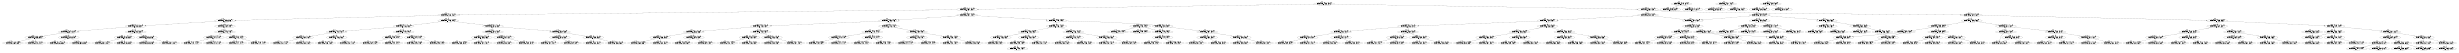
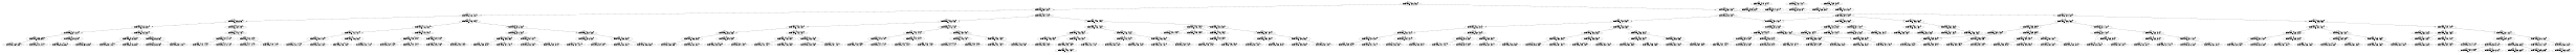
  digraph {
    n1 [label="Node{data=[4508, 4508]}"]
    n2 [label="Node{data=[4384, 4384]}"]
    n3 [label="Node{data=[4587, 4587]}"]
    n4 [label="Node{data=[4180, 4180]}"]
    n5 [label="Node{data=[4454, 4454]}"]
    n6 [label="Node{data=[4540, 4540]}"]
    n7 [label="Node{data=[4619, 4619]}"]
    n8 [label="Node{data=[3738, 3738]}"]
    n9 [label="Node{data=[4196, 4196]}"]
    n10 [label="Node{data=[4438, 4438]}"]
    n11 [label="Node{data=[4492, 4492]}"]
    n12 [label="Node{data=[3730, 3730]}"]
    n13 [label="Node{data=[4139, 4139]}"]
    n14 [label="Node{data=[4188, 4188]}"]
    n15 [label="Node{data=[4376, 4376]}"]
    n16 [label="Node{data=[3247, 3247]}"]
    n17 [label="Node{data=[3734, 3734]}"]
    n18 [label="Node{data=[4143, 4143]}"]
    n19 [label="Node{data=[2395, 2395]}"]
    n20 [label="Node{data=[3422, 3422]}"]
    n21 [label="Node{data=[3732, 3732]}"]
    n22 [label="Node{data=[3736, 3736]}"]
    n23 [label="Node{data=[1839, 1839]}"]
    n24 [label="Node{data=[2472, 2472]}"]
    n25 [label="Node{data=[3268, 3268]}"]
    n26 [label="Node{data=[3502, 3502]}"]
    n27 [label="Node{data=[3731, 3731]}"]
    n28 [label="Node{data=[3733, 3733]}"]
    n29 [label="Node{data=[3735, 3735]}"]
    n30 [label="Node{data=[3737, 3737]}"]
    n31 [label="Node{data=[4141, 4141]}"]
    n32 [label="Node{data=[4145, 4145]}"]
    n33 [label="Node{data=[3740, 3740]}"]
    n34 [label="Node{data=[3739, 3739]}"]
    n35 [label="Node{data=[3741, 3741]}"]
    n36 [label="Node{data=[4137, 4137]}"]
    n37 [label="Node{data=[3743, 3743]}"]
-   n38 [label="Node{data=[4138, 4138]}"]
    n39 [label="Node{data=[4140, 4140]}"]
    n40 [label="Node{data=[4142, 4142]}"]
    n41 [label="Node{data=[4144, 4144]}"]
    n42 [label="Node{data=[4179, 4179]}"]
    n43 [label="Node{data=[4184, 4184]}"]
    n44 [label="Node{data=[4192, 4192]}"]
    n45 [label="Node{data=[4372, 4372]}"]
    n46 [label="Node{data=[4380, 4380]}"]
    n47 [label="Node{data=[4182, 4182]}"]
    n48 [label="Node{data=[4186, 4186]}"]
    n49 [label="Node{data=[4190, 4190]}"]
    n50 [label="Node{data=[4194, 4194]}"]
    n51 [label="Node{data=[4181, 4181]}"]
    n52 [label="Node{data=[4183, 4183]}"]
    n53 [label="Node{data=[4185, 4185]}"]
    n54 [label="Node{data=[4187, 4187]}"]
    n55 [label="Node{data=[4189, 4189]}"]
    n56 [label="Node{data=[4191, 4191]}"]
    n57 [label="Node{data=[4193, 4193]}"]
    n58 [label="Node{data=[4195, 4195]}"]
    n59 [label="Node{data=[4325, 4325]}"]
    n60 [label="Node{data=[4374, 4374]}"]
    n61 [label="Node{data=[4378, 4378]}"]
    n62 [label="Node{data=[4382, 4382]}"]
    n63 [label="Node{data=[4305, 4305]}"]
    n64 [label="Node{data=[4371, 4371]}"]
    n65 [label="Node{data=[4373, 4373]}"]
    n66 [label="Node{data=[4375, 4375]}"]
    n67 [label="Node{data=[4377, 4377]}"]
    n68 [label="Node{data=[4379, 4379]}"]
    n69 [label="Node{data=[4381, 4381]}"]
    n70 [label="Node{data=[4383, 4383]}"]
    n71 [label="Node{data=[4430, 4430]}"]
    n72 [label="Node{data=[4446, 4446]}"]
    n73 [label="Node{data=[4462, 4462]}"]
    n74 [label="Node{data=[4500, 4500]}"]
    n75 [label="Node{data=[4388, 4388]}"]
    n76 [label="Node{data=[4434, 4434]}"]
    n77 [label="Node{data=[4442, 4442]}"]
    n78 [label="Node{data=[4450, 4450]}"]
    n79 [label="Node{data=[4386, 4386]}"]
    n80 [label="Node{data=[4390, 4390]}"]
    n81 [label="Node{data=[4432, 4432]}"]
    n82 [label="Node{data=[4436, 4436]}"]
    n83 [label="Node{data=[4385, 4385]}"]
    n84 [label="Node{data=[4387, 4387]}"]
    n85 [label="Node{data=[4389, 4389]}"]
    n86 [label="Node{data=[4391, 4391]}"]
    n87 [label="Node{data=[4431, 4431]}"]
    n88 [label="Node{data=[4433, 4433]}"]
    n89 [label="Node{data=[4435, 4435]}"]
    n90 [label="Node{data=[4437, 4437]}"]
    n91 [label="Node{data=[4440, 4440]}"]
    n92 [label="Node{data=[4444, 4444]}"]
    n93 [label="Node{data=[4448, 4448]}"]
    n94 [label="Node{data=[4452, 4452]}"]
    n95 [label="Node{data=[4439, 4439]}"]
    n96 [label="Node{data=[4441, 4441]}"]
    n97 [label="Node{data=[4443, 4443]}"]
    n98 [label="Node{data=[4445, 4445]}"]
    n99 [label="Node{data=[4447, 4447]}"]
    n100 [label="Node{data=[4449, 4449]}"]
    n101 [label="Node{data=[4451, 4451]}"]
    n102 [label="Node{data=[4453, 4453]}"]
    n103 [label="Node{data=[4458, 4458]}"]
    n104 [label="Node{data=[4466, 4466]}"]
    n105 [label="Node{data=[4496, 4496]}"]
    n106 [label="Node{data=[4504, 4504]}"]
    n107 [label="Node{data=[4456, 4456]}"]
    n108 [label="Node{data=[4460, 4460]}"]
    n109 [label="Node{data=[4464, 4464]}"]
    n110 [label="Node{data=[4468, 4468]}"]
    n111 [label="Node{data=[4455, 4455]}"]
    n112 [label="Node{data=[4459, 4459]}"]
    n113 [label="Node{data=[4461, 4461]}"]
    n114 [label="Node{data=[4457, 4457]}"]
    n115 [label="Node{data=[4463, 4463]}"]
    n116 [label="Node{data=[4465, 4465]}"]
    n117 [label="Node{data=[4467, 4467]}"]
    n118 [label="Node{data=[4469, 4469]}"]
    n119 [label="Node{data=[4494, 4494]}"]
    n120 [label="Node{data=[4502, 4502]}"]
    n121 [label="Node{data=[4506, 4506]}"]
    n122 [label="Node{data=[4493, 4493]}"]
    n123 [label="Node{data=[4495, 4495]}"]
    n124 [label="Node{data=[4498, 4498]}"]
    n125 [label="Node{data=[4497, 4497]}"]
    n126 [label="Node{data=[4499, 4499]}"]
    n127 [label="Node{data=[4501, 4501]}"]
    n128 [label="Node{data=[4503, 4503]}"]
    n129 [label="Node{data=[4505, 4505]}"]
    n130 [label="Node{data=[4507, 4507]}"]
    n131 [label="Node{data=[4524, 4524]}"]
    n132 [label="Node{data=[4571, 4571]}"]
    n133 [label="Node{data=[4603, 4603]}"]
    n134 [label="Node{data=[4635, 4635]}"]
    n135 [label="Node{data=[4516, 4516]}"]
    n136 [label="Node{data=[4532, 4532]}"]
    n137 [label="Node{data=[4548, 4548]}"]
    n138 [label="Node{data=[4512, 4512]}"]
    n139 [label="Node{data=[4520, 4520]}"]
    n140 [label="Node{data=[4528, 4528]}"]
    n141 [label="Node{data=[4536, 4536]}"]
    n142 [label="Node{data=[4510, 4510]}"]
    n143 [label="Node{data=[4514, 4514]}"]
    n144 [label="Node{data=[4518, 4518]}"]
    n145 [label="Node{data=[4522, 4522]}"]
    n146 [label="Node{data=[4509, 4509]}"]
    n147 [label="Node{data=[4511, 4511]}"]
    n148 [label="Node{data=[4513, 4513]}"]
    n149 [label="Node{data=[4515, 4515]}"]
    n150 [label="Node{data=[4517, 4517]}"]
    n151 [label="Node{data=[4519, 4519]}"]
    n152 [label="Node{data=[4521, 4521]}"]
    n153 [label="Node{data=[4523, 4523]}"]
    n154 [label="Node{data=[4526, 4526]}"]
    n155 [label="Node{data=[4530, 4530]}"]
    n156 [label="Node{data=[4534, 4534]}"]
    n157 [label="Node{data=[4538, 4538]}"]
    n158 [label="Node{data=[4525, 4525]}"]
    n159 [label="Node{data=[4527, 4527]}"]
    n160 [label="Node{data=[4529, 4529]}"]
    n161 [label="Node{data=[4531, 4531]}"]
    n162 [label="Node{data=[4533, 4533]}"]
    n163 [label="Node{data=[4535, 4535]}"]
    n164 [label="Node{data=[4537, 4537]}"]
    n165 [label="Node{data=[4539, 4539]}"]
    n166 [label="Node{data=[4544, 4544]}"]
    n167 [label="Node{data=[4567, 4567]}"]
    n168 [label="Node{data=[4579, 4579]}"]
    n169 [label="Node{data=[4575, 4575]}"]
    n170 [label="Node{data=[4583, 4583]}"]
    n171 [label="Node{data=[4542, 4542]}"]
    n172 [label="Node{data=[4546, 4546]}"]
    n173 [label="Node{data=[4550, 4550]}"]
    n174 [label="Node{data=[4569, 4569]}"]
    n175 [label="Node{data=[4541, 4541]}"]
    n176 [label="Node{data=[4543, 4543]}"]
    n177 [label="Node{data=[4545, 4545]}"]
    n178 [label="Node{data=[4547, 4547]}"]
    n179 [label="Node{data=[4549, 4549]}"]
    n180 [label="Node{data=[4566, 4566]}"]
    n181 [label="Node{data=[4568, 4568]}"]
    n182 [label="Node{data=[4570, 4570]}"]
    n183 [label="Node{data=[4573, 4573]}"]
    n184 [label="Node{data=[4577, 4577]}"]
    n185 [label="Node{data=[4581, 4581]}"]
    n186 [label="Node{data=[4585, 4585]}"]
    n187 [label="Node{data=[4572, 4572]}"]
    n188 [label="Node{data=[4574, 4574]}"]
    n189 [label="Node{data=[4576, 4576]}"]
    n190 [label="Node{data=[4578, 4578]}"]
    n191 [label="Node{data=[4580, 4580]}"]
    n192 [label="Node{data=[4582, 4582]}"]
    n193 [label="Node{data=[4584, 4584]}"]
    n194 [label="Node{data=[4586, 4586]}"]
    n195 [label="Node{data=[4595, 4595]}"]
    n196 [label="Node{data=[4611, 4611]}"]
    n197 [label="Node{data=[4627, 4627]}"]
    n198 [label="Node{data=[4729, 4729]}"]
    n199 [label="Node{data=[4591, 4591]}"]
    n200 [label="Node{data=[4599, 4599]}"]
    n201 [label="Node{data=[4607, 4607]}"]
    n202 [label="Node{data=[4615, 4615]}"]
    n203 [label="Node{data=[4589, 4589]}"]
    n204 [label="Node{data=[4593, 4593]}"]
    n205 [label="Node{data=[4597, 4597]}"]
    n206 [label="Node{data=[4601, 4601]}"]
    n207 [label="Node{data=[4588, 4588]}"]
    n208 [label="Node{data=[4590, 4590]}"]
    n209 [label="Node{data=[4592, 4592]}"]
    n210 [label="Node{data=[4594, 4594]}"]
    n211 [label="Node{data=[4596, 4596]}"]
    n212 [label="Node{data=[4598, 4598]}"]
    n213 [label="Node{data=[4600, 4600]}"]
    n214 [label="Node{data=[4602, 4602]}"]
    n215 [label="Node{data=[4605, 4605]}"]
    n216 [label="Node{data=[4606, 4606]}"]
    n217 [label="Node{data=[4613, 4613]}"]
    n218 [label="Node{data=[4617, 4617]}"]
    n219 [label="Node{data=[4604, 4604]}"]
    n220 [label="Node{data=[4609, 4609]}"]
    n221 [label="Node{data=[4608, 4608]}"]
    n222 [label="Node{data=[4610, 4610]}"]
    n223 [label="Node{data=[4612, 4612]}"]
    n224 [label="Node{data=[4614, 4614]}"]
    n225 [label="Node{data=[4616, 4616]}"]
    n226 [label="Node{data=[4618, 4618]}"]
    n227 [label="Node{data=[4623, 4623]}"]
    n228 [label="Node{data=[4631, 4631]}"]
    n229 [label="Node{data=[4658, 4658]}"]
    n230 [label="Node{data=[6761, 6761]}"]
    n231 [label="Node{data=[4621, 4621]}"]
    n232 [label="Node{data=[4625, 4625]}"]
    n233 [label="Node{data=[4629, 4629]}"]
    n234 [label="Node{data=[4633, 4633]}"]
    n235 [label="Node{data=[4620, 4620]}"]
    n236 [label="Node{data=[4622, 4622]}"]
    n237 [label="Node{data=[4624, 4624]}"]
    n238 [label="Node{data=[4626, 4626]}"]
    n239 [label="Node{data=[4628, 4628]}"]
    n240 [label="Node{data=[4630, 4630]}"]
    n241 [label="Node{data=[4632, 4632]}"]
    n242 [label="Node{data=[4634, 4634]}"]
    n243 [label="Node{data=[4637, 4637]}"]
    n244 [label="Node{data=[4700, 4700]}"]
    n245 [label="Node{data=[6219, 6219]}"]
    n246 [label="Node{data=[7318, 7318]}"]
    n247 [label="Node{data=[4638, 4638]}"]
    n248 [label="Node{data=[4694, 4694]}"]
    n249 [label="Node{data=[4724, 4724]}"]
    n250 [label="Node{data=[4636, 4636]}"]
    n251 [label="Node{data=[5180, 5180]}"]
    n252 [label="Node{data=[6256, 6256]}"]
    n253 [label="Node{data=[7284, 7284]}"]
    n254 [label="Node{data=[7368, 7368]}"]
    n255 [label="Node{data=[4944, 4944]}"]
    n256 [label="Node{data=[5181, 5181]}"]
    n257 [label="Node{data=[6250, 6250]}"]
    n258 [label="Node{data=[6295, 6295]}"]
    n259 [label="Node{data=[7823, 7823]}"]
    n1 -> n2
    n1 -> n3
    n2 -> n4
    n2 -> n5
    n3 -> n6
    n3 -> n7
    n4 -> n8
    n4 -> n9
    n5 -> n10
    n5 -> n11
    n6 -> n131
    n6 -> n132
    n7 -> n133
    n7 -> n134
    n8 -> n12
    n8 -> n13
    n9 -> n14
    n9 -> n15
    n10 -> n71
    n10 -> n72
    n11 -> n73
    n11 -> n74
    n12 -> n16
    n12 -> n17
    n13 -> n18
    n14 -> n43
    n14 -> n44
    n15 -> n45
    n15 -> n46
    n16 -> n19
    n16 -> n20
    n17 -> n21
    n17 -> n22
    n18 -> n31
    n18 -> n32
    n19 -> n23
    n19 -> n24
    n20 -> n25
    n20 -> n26
    n21 -> n27
    n21 -> n28
    n22 -> n29
    n22 -> n30
    n31 -> n39
    n31 -> n40
    n32 -> n41
    n32 -> n42
    n33 -> n34
    n33 -> n35
    n36 -> n37
-   n36 -> n38
    n43 -> n47
    n43 -> n48
    n44 -> n49
    n44 -> n50
    n45 -> n59
    n45 -> n60
    n46 -> n61
    n46 -> n62
    n47 -> n51
    n47 -> n52
    n48 -> n53
    n48 -> n54
    n49 -> n55
    n49 -> n56
    n50 -> n57
    n50 -> n58
    n59 -> n63
    n59 -> n64
    n60 -> n65
    n60 -> n66
    n61 -> n67
    n61 -> n68
    n62 -> n69
    n62 -> n70
    n71 -> n75
    n71 -> n76
    n72 -> n77
    n72 -> n78
    n73 -> n103
    n73 -> n104
    n74 -> n105
    n74 -> n106
    n75 -> n79
    n75 -> n80
    n76 -> n81
    n76 -> n82
    n77 -> n91
    n77 -> n92
    n78 -> n93
    n78 -> n94
    n79 -> n83
    n79 -> n84
    n80 -> n85
    n80 -> n86
    n81 -> n87
    n81 -> n88
    n82 -> n89
    n82 -> n90
    n91 -> n95
    n91 -> n96
    n92 -> n97
    n92 -> n98
    n93 -> n99
    n93 -> n100
    n94 -> n101
    n94 -> n102
    n103 -> n107
    n103 -> n108
    n104 -> n109
    n104 -> n110
    n105 -> n119
    n106 -> n120
    n106 -> n121
    n107 -> n111
    n108 -> n112
    n108 -> n113
    n109 -> n115
    n109 -> n116
    n110 -> n117
    n110 -> n118
    n112 -> n114
    n119 -> n122
    n119 -> n123
    n120 -> n127
    n120 -> n128
    n121 -> n129
    n121 -> n130
    n124 -> n105
    n124 -> n125
    n124 -> n126
    n131 -> n135
    n131 -> n136
    n132 -> n137
    n133 -> n195
    n133 -> n196
    n134 -> n197
    n134 -> n198
    n135 -> n138
    n135 -> n139
    n136 -> n140
    n136 -> n141
    n137 -> n166
    n137 -> n167
    n138 -> n142
    n138 -> n143
    n139 -> n144
    n139 -> n145
    n140 -> n154
    n140 -> n155
    n141 -> n156
    n141 -> n157
    n142 -> n146
    n142 -> n147
    n143 -> n148
    n143 -> n149
    n144 -> n150
    n144 -> n151
    n145 -> n152
    n145 -> n153
    n154 -> n158
    n154 -> n159
    n155 -> n160
    n155 -> n161
    n156 -> n162
    n156 -> n163
    n157 -> n164
    n157 -> n165
    n166 -> n171
    n166 -> n172
    n167 -> n173
    n167 -> n174
    n168 -> n132
    n168 -> n169
    n168 -> n170
    n169 -> n183
    n169 -> n184
    n170 -> n185
    n170 -> n186
    n171 -> n175
    n171 -> n176
    n172 -> n177
    n172 -> n178
    n173 -> n179
    n173 -> n180
    n174 -> n181
    n174 -> n182
    n183 -> n187
    n183 -> n188
    n184 -> n189
    n184 -> n190
    n185 -> n191
    n185 -> n192
    n186 -> n193
    n186 -> n194
    n195 -> n199
    n195 -> n200
    n196 -> n201
    n196 -> n202
    n197 -> n227
    n197 -> n228
    n198 -> n229
    n198 -> n230
    n199 -> n203
    n199 -> n204
    n200 -> n205
    n200 -> n206
    n201 -> n215
    n201 -> n216
    n202 -> n217
    n202 -> n218
    n203 -> n207
    n203 -> n208
    n204 -> n209
    n204 -> n210
    n205 -> n211
    n205 -> n212
    n206 -> n213
    n206 -> n214
    n215 -> n216
    n215 -> n219
    n217 -> n223
    n217 -> n224
    n218 -> n225
    n218 -> n226
    n220 -> n221
    n220 -> n222
    n227 -> n231
    n227 -> n232
    n228 -> n233
    n228 -> n234
    n229 -> n243
    n229 -> n244
    n230 -> n245
    n230 -> n246
    n231 -> n235
    n231 -> n236
    n232 -> n237
    n232 -> n238
    n233 -> n239
    n233 -> n240
    n234 -> n241
    n234 -> n242
    n243 -> n247
    n244 -> n248
    n244 -> n249
    n245 -> n251
    n245 -> n252
    n246 -> n253
    n246 -> n254
    n250 -> n243
    n251 -> n255
    n251 -> n256
    n252 -> n257
    n252 -> n258
    n254 -> n259
  }
